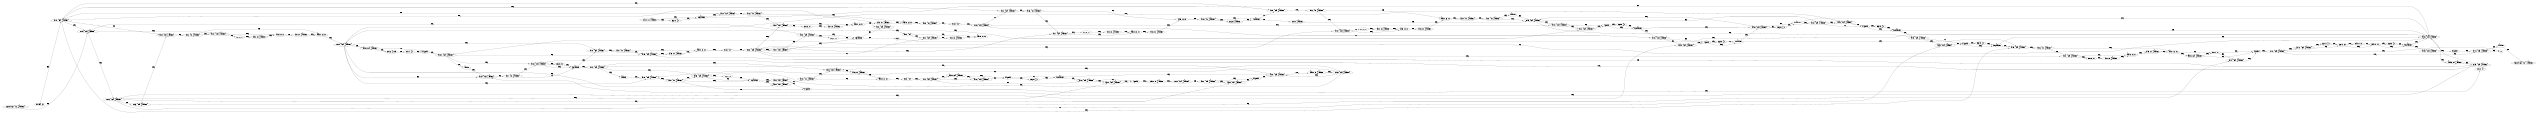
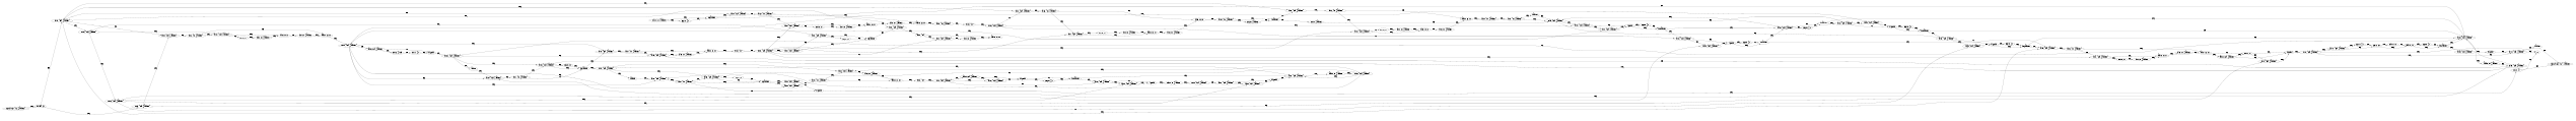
  digraph {
    rankdir=LR
    n1 [label="stp x29 , x30 , [ sp , #- address ]!"]
    n2 [label="mov x29 , sp"]
    n3 [label="str x0 , [ x29 , # address ]"]
    n4 [label="str x1 , [ x29 , # address ]"]
    n5 [label="ldr x0 , [ x29 , # address ]"]
    n6 [label="ldr x0 , [ x29 , # address ]"]
    n7 [label="ldr x0 , [ x29 , # address ]"]
    n8 [label="ldr x0 , [ x29 , # address ]"]
    n9 [label="ldr x0 , [ x29 , # address ]"]
    n10 [label="ldr x0 , [ x29 , # address ]"]
    n11 [label="str x2 , [ x29 , # address ]"]
    n12 [label="ldr x1 , [ x29 , # address ]"]
    n13 [label="ldr x0 , [ x29 , # address ]"]
    n14 [label="ldr x2 , [ x0 , # address ]"]
    n15 [label="ldr x1 , [ x0 ]"]
    n16 [label="ldr x2 , [ x0 , # address ]"]
    n17 [label="ldr x2 , [ x0 , # address ]"]
    n18 [label="ldr x2 , [ x0 , # address ]"]
    n19 [label="ldr x2 , [ x0 , # address ]"]
    n20 [label="str x3 , [ x29 , # address ]"]
    n21 [label="ldr x0 , [ x29 , # address ]"]
    n22 [label="ldr x0 , [ x29 , # address ]"]
    n23 [label="ldr x0 , [ x29 , # address ]"]
    n24 [label="ldr x0 , [ x29 , # address ]"]
    n25 [label="mov x0 , x1"]
    n26 [label="add x0 , x0 , x1"]
    n27 [label="b.eq address"]
    n28 [label="cmp x1 , x0"]
    n29 [label="ldr x1 , [ x29 , # address ]"]
    n30 [label="bl symbol"]
    n31 [label="bl symbol"]
    n32 [label="bl symbol"]
    n33 [label="bl symbol"]
    n34 [label="bl symbol"]
    n35 [label="add x0 , x2 , x0"]
    n36 [label="str x0 , [ x29 , # address ]"]
    n37 [label="lsl x0 , x0 , # address"]
    n38 [label="lsl x0 , x0 , # address"]
    n39 [label="add x0 , x29 , # address"]
    n40 [label="ldr x0 , [ x29 , # address ]"]
    n41 [label="ldr x0 , [ x29 , # address ]"]
    n42 [label="ldr x0 , [ x29 , # address ]"]
    n43 [label="ldr x0 , [ x29 , # address ]"]
    n44 [label="ldr x0 , [ x29 , # address ]"]
    n45 [label="ldr x0 , [ x29 , # address ]"]
    n46 [label="mov x2 , # uxtb"]
    n47 [label="bl symbol"]
    n48 [label="ldr x1 , [ x0 , # address ]"]
    n49 [label="ldr x1 , [ x0 , # address ]"]
    n50 [label="ldr x1 , [ x0 , # address ]"]
    n51 [label="ldr x1 , [ x0 , # address ]"]
    n52 [label="bl symbol"]
    n53 [label="bl symbol"]
    n54 [label="mov w1 , # 0"]
    n55 [label="str xzr , [ x29 , # address ]"]
    n56 [label="b address"]
    n57 [label="ldr x0 , [ x29 , # address ]"]
    n58 [label="ldr x0 , [ x29 , # address ]"]
    n59 [label="ldr x0 , [ x29 , # address ]"]
    n60 [label="b.gt address"]
    n61 [label="cmp x1 , x0"]
    n62 [label="lsl x0 , x0 , # address"]
    n63 [label="add x0 , x0 , # address"]
    n64 [label="str xzr , [ x29 , # address ]"]
    n65 [label="b address"]
    n66 [label="ldr x0 , [ x29 , # address ]"]
    n67 [label="ldr x0 , [ x29 , # address ]"]
    n68 [label="ldr x0 , [ x29 , # address ]"]
    n69 [label="add x0 , x1 , x0"]
    n70 [label="b.gt address"]
    n71 [label="cmp x1 , x0"]
    n72 [label="lsl x0 , x0 , # address"]
    n73 [label="add x0 , x0 , # address"]
    n74 [label="ldr x0 , [ x0 ]"]
    n75 [label="str x0 , [ x29 , # address ]"]
    n76 [label="ldr x1 , [ x29 , # address ]"]
    n77 [label="ldr x0 , [ x29 , # address ]"]
    n78 [label="ldr x1 , [ x29 , # address ]"]
    n79 [label="ldr x1 , [ x29 , # address ]"]
    n80 [label="ldr x1 , [ x29 , # address ]"]
    n81 [label="ldr x1 , [ x29 , # address ]"]
    n82 [label="lsl x0 , x0 , # address"]
    n83 [label="mov x0 , x1"]
    n84 [label="add x0 , x0 , x1"]
    n85 [label="mov x0 , x1"]
    n86 [label="add x0 , x0 , x1"]
    n87 [label="mov x0 , x1"]
    n88 [label="add x0 , x0 , x1"]
    n89 [label="mov x0 , x1"]
    n90 [label="add x0 , x0 , x1"]
-   n91 [label=nop]
    n92 [label="add x0 , x1 , x0"]
    n93 [label="bl symbol"]
    n94 [label="str x0 , [ x29 , # address ]"]
    n95 [label="and w0 , w0 , # address"]
    n96 [label="cmp w0 , # 0"]
    n97 [label="b.eq address"]
    n98 [label="add x0 , x2 , x0"]
    n99 [label="ldr x0 , [ x29 , # address ]"]
    n100 [label="mov w0 , # 4"]
    n101 [label="add x0 , x1 , x0"]
    n102 [label="ldr x0 , [ x0 , # address ]"]
    n103 [label="lsl x0 , x0 , # address"]
    n104 [label="lsl x0 , x0 , # address"]
    n105 [label="ldr x0 , [ x0 ]"]
    n106 [label="str x0 , [ x29 , # address ]"]
    n107 [label="ldr x1 , [ x29 , # address ]"]
    n108 [label="ldr x1 , [ x29 , # address ]"]
    n109 [label="add x0 , x2 , x0"]
    n110 [label="ldr x0 , [ x0 , # address ]"]
    n111 [label="lsl x0 , x0 , # address"]
    n112 [label="lsl x0 , x0 , # address"]
    n113 [label="cmp x0 , # address"]
    n114 [label="b.le address"]
    n115 [label="mov x0 , # address"]
    n116 [label="str x0 , [ x29 , # address ]"]
    n117 [label="ldr x0 , [ x29 , # address ]"]
    n118 [label="ldr x1 , [ x29 , # address ]"]
    n119 [label="ldr x1 , [ x29 , # address ]"]
    n120 [label="add x0 , x2 , x0"]
    n121 [label="ldr x0 , [ x0 ]"]
    n122 [label="str x0 , [ x29 , # address ]"]
    n123 [label="add x0 , x29 , # address"]
    n124 [label="ldr x1 , [ x29 , # address ]"]
    n125 [label="ldr x1 , [ x29 , # address ]"]
    n126 [label="bl symbol"]
    n127 [label="cmp x0 , # 0"]
    n128 [label="b.ne address"]
    n129 [label="str x0 , [ x29 , # address ]"]
    n130 [label="sub x0 , x7 , # address"]
    n131 [label="ldp x29 , x30 , [ sp ] , # address"]
    n132 [label=ret]
    n133 [label="cmp x0 , # 0"]
    n134 [label="b.le address"]
    n135 [label="ldr x0 , [ x0 , # address ]"]
    n136 [label="lsl x0 , x0 , # address"]
    n137 [label="lsl x0 , x0 , # address"]
    n138 [label="ldr x0 , [ x0 , # address ]"]
    n139 [label="b address"]
    n140 [label="str x0 , [ x29 , # address ]"]
    n141 [label="ldr x1 , [ x29 , # address ]"]
    n142 [label="cmp x0 , # 0"]
    n143 [label="b.ne address"]
    n144 [label="cmp x0 , # 0"]
    n145 [label="b.ne address"]
    n146 [label="add x1 , x2 , x0"]
    n147 [label="cmp x0 , # 0"]
    n148 [label="b.ne address"]
    n149 [label="cmp x0 , # 0"]
    n150 [label="b.eq address"]
    n151 [label="add x0 , x29 , # address"]
    n152 [label="mov x2 , x1"]
    n153 [label="lsl x0 , x0 , # address"]
    n154 [label="lsl x0 , x0 , # address"]
    n155 [label="str w0 , [ x29 , # address ]"]
    n156 [label="ldr w0 , [ x29 , # address ]"]
    n157 [label="ldr w0 , [ x29 , # address ]"]
    n158 [label="cmp w0 , # 0"]
    n159 [label="cset w0 , ne"]
    n160 [label="b address"]
    n161 [label="uxtb w0 , w0"]
    n162 [label="uxtb w0 , w0"]
    n163 [label="cmp x0 , # 0"]
    n164 [label="b.eq address"]
    n165 [label="ldr x0 , [ x29 , # address ]"]
    n166 [label="bl symbol"]
-   n1 -> n4 [label=CFG]
+   n1 -> n2 [label=CFG]
    n2 -> n3 [label=CFG]
    n3 -> n4 [label=CFG]
    n3 -> n5 [label=DFG]
    n3 -> n6 [label=DFG]
    n3 -> n7 [label=DFG]
    n3 -> n8 [label=DFG]
    n3 -> n9 [label=DFG]
    n3 -> n10 [label=DFG]
    n4 -> n11 [label=CFG]
    n4 -> n12 [label=DFG]
    n4 -> n13 [label=DFG]
    n5 -> n14 [label=DFG]
    n6 -> n15 [label=DFG]
    n7 -> n16 [label=DFG]
    n8 -> n17 [label=DFG]
    n9 -> n18 [label=DFG]
    n10 -> n19 [label=DFG]
-   n11 -> n20 [label=CFG]
+   n2 -> n20 [label=CFG]
    n11 -> n21 [label=DFG]
    n11 -> n22 [label=DFG]
    n11 -> n23 [label=DFG]
    n11 -> n24 [label=DFG]
    n12 -> n25 [label=DFG]
    n12 -> n26 [label=DFG]
    n13 -> n27 [label=DFG]
    n13 -> n28 [label=CFG]
    n14 -> n12 [label=CFG]
    n14 -> n35 [label=DFG]
    n15 -> n77 [label=CFG]
    n15 -> n92 [label=DFG]
    n16 -> n78 [label=CFG]
    n16 -> n98 [label=DFG]
    n17 -> n79 [label=CFG]
    n17 -> n109 [label=DFG]
    n18 -> n80 [label=CFG]
    n18 -> n120 [label=DFG]
    n19 -> n81 [label=CFG]
    n19 -> n146 [label=DFG]
    n20 -> n5 [label=CFG]
    n20 -> n29 [label=DFG]
    n21 -> n30 [label=DFG]
    n22 -> n31 [label=DFG]
    n23 -> n32 [label=DFG]
    n24 -> n33 [label=DFG]
    n25 -> n37 [label=DFG]
    n26 -> n38 [label=DFG]
    n27 -> n6 [label=CFG]
-   n27 -> n91 [label=CFG]
    n28 -> n27 [label=CFG]
    n29 -> n34 [label=DFG]
    n30 -> n130 [label=DFG]
    n31 -> n68 [label=CFG]
    n32 -> n144 [label=CFG]
    n32 -> n145 [label=DFG]
    n33 -> n149 [label=CFG]
    n33 -> n150 [label=DFG]
    n34 -> n155 [label=DFG]
    n35 -> n36 [label=DFG]
    n36 -> n39 [label=CFG]
    n36 -> n40 [label=DFG]
    n36 -> n41 [label=DFG]
    n36 -> n42 [label=DFG]
    n36 -> n43 [label=DFG]
    n36 -> n44 [label=DFG]
    n36 -> n45 [label=DFG]
    n37 -> n26 [label=DFG]
    n38 -> n35 [label=DFG]
    n39 -> n46 [label=CFG]
    n39 -> n47 [label=DFG]
    n40 -> n48 [label=DFG]
    n41 -> n49 [label=DFG]
    n42 -> n50 [label=DFG]
    n43 -> n51 [label=DFG]
    n44 -> n52 [label=DFG]
    n45 -> n53 [label=DFG]
    n46 -> n54 [label=CFG]
    n47 -> n55 [label=CFG]
    n48 -> n57 [label=CFG]
    n48 -> n60 [label=DFG]
    n49 -> n58 [label=CFG]
    n49 -> n69 [label=DFG]
    n50 -> n66 [label=CFG]
    n50 -> n70 [label=DFG]
    n50 -> n93 [label=DFG]
    n51 -> n67 [label=CFG]
    n51 -> n101 [label=DFG]
    n52 -> n147 [label=CFG]
    n52 -> n148 [label=DFG]
    n53 -> n142 [label=CFG]
    n53 -> n143 [label=DFG]
    n54 -> n47 [label=CFG]
    n55 -> n56 [label=CFG]
    n55 -> n57 [label=DFG]
    n55 -> n58 [label=DFG]
    n55 -> n59 [label=DFG]
    n56 -> n40 [label=CFG]
    n57 -> n60 [label=DFG]
    n57 -> n61 [label=CFG]
    n58 -> n62 [label=DFG]
    n59 -> n63 [label=DFG]
    n60 -> n41 [label=CFG]
    n60 -> n64 [label=CFG]
    n61 -> n60 [label=CFG]
    n62 -> n69 [label=DFG]
    n63 -> n94 [label=DFG]
    n64 -> n65 [label=CFG]
    n64 -> n66 [label=DFG]
    n64 -> n67 [label=DFG]
    n64 -> n68 [label=DFG]
    n65 -> n42 [label=CFG]
    n66 -> n70 [label=DFG]
    n66 -> n71 [label=CFG]
    n67 -> n72 [label=DFG]
    n68 -> n73 [label=DFG]
    n69 -> n74 [label=DFG]
    n70 -> n43 [label=CFG]
    n70 -> n99 [label=CFG]
    n71 -> n70 [label=CFG]
    n72 -> n101 [label=DFG]
    n73 -> n129 [label=DFG]
    n74 -> n75 [label=DFG]
    n75 -> n76 [label=DFG]
    n75 -> n77 [label=DFG]
    n75 -> n78 [label=DFG]
    n75 -> n79 [label=DFG]
    n75 -> n80 [label=DFG]
    n75 -> n81 [label=DFG]
    n76 -> n13 [label=CFG]
    n76 -> n27 [label=DFG]
    n77 -> n82 [label=DFG]
    n78 -> n83 [label=DFG]
    n78 -> n84 [label=DFG]
    n79 -> n85 [label=DFG]
    n79 -> n86 [label=DFG]
    n80 -> n87 [label=DFG]
    n80 -> n88 [label=DFG]
    n81 -> n89 [label=DFG]
    n81 -> n90 [label=DFG]
    n82 -> n92 [label=DFG]
    n83 -> n103 [label=DFG]
    n84 -> n104 [label=DFG]
    n85 -> n111 [label=DFG]
    n86 -> n112 [label=DFG]
    n87 -> n136 [label=DFG]
    n88 -> n137 [label=DFG]
    n89 -> n153 [label=DFG]
    n90 -> n154 [label=DFG]
-   n91 -> n59 [label=CFG]
    n93 -> n100 [label=CFG]
    n94 -> n40 [label=CFG]
    n94 -> n57 [label=DFG]
    n94 -> n58 [label=DFG]
    n94 -> n59 [label=DFG]
    n95 -> n96 [label=CFG]
    n95 -> n97 [label=DFG]
    n96 -> n97 [label=CFG]
    n97 -> n7 [label=CFG]
    n97 -> n59 [label=CFG]
    n98 -> n102 [label=DFG]
    n99 -> n93 [label=DFG]
+   n100 -> n131 [label=CFG]
+   n100 -> n132 [label=DFG]
    n101 -> n121 [label=DFG]
    n102 -> n105 [label=DFG]
    n103 -> n84 [label=DFG]
    n104 -> n98 [label=DFG]
    n105 -> n106 [label=DFG]
    n106 -> n8 [label=CFG]
    n106 -> n107 [label=DFG]
    n106 -> n108 [label=DFG]
    n107 -> n23 [label=CFG]
    n107 -> n32 [label=DFG]
    n108 -> n44 [label=CFG]
    n108 -> n52 [label=DFG]
    n109 -> n110 [label=DFG]
    n110 -> n113 [label=CFG]
    n110 -> n114 [label=DFG]
    n111 -> n86 [label=DFG]
    n112 -> n109 [label=DFG]
    n113 -> n114 [label=CFG]
    n114 -> n9 [label=CFG]
    n114 -> n115 [label=CFG]
    n115 -> n116 [label=DFG]
    n116 -> n108 [label=CFG]
    n116 -> n117 [label=DFG]
    n116 -> n118 [label=DFG]
    n116 -> n119 [label=DFG]
    n117 -> n133 [label=CFG]
    n117 -> n134 [label=DFG]
    n118 -> n45 [label=CFG]
    n118 -> n53 [label=DFG]
    n119 -> n24 [label=CFG]
    n119 -> n33 [label=DFG]
    n120 -> n135 [label=DFG]
    n121 -> n122 [label=DFG]
    n122 -> n123 [label=CFG]
    n122 -> n124 [label=DFG]
    n122 -> n125 [label=DFG]
    n123 -> n124 [label=CFG]
    n123 -> n126 [label=DFG]
    n124 -> n126 [label=DFG]
    n125 -> n21 [label=CFG]
    n125 -> n30 [label=DFG]
    n126 -> n127 [label=CFG]
    n126 -> n128 [label=DFG]
    n127 -> n128 [label=CFG]
    n128 -> n68 [label=CFG]
    n128 -> n125 [label=CFG]
    n129 -> n42 [label=CFG]
    n129 -> n66 [label=DFG]
    n129 -> n67 [label=DFG]
    n129 -> n68 [label=DFG]
    n130 -> n140 [label=DFG]
    n133 -> n134 [label=CFG]
    n134 -> n59 [label=CFG]
    n134 -> n118 [label=CFG]
    n135 -> n138 [label=DFG]
    n136 -> n88 [label=DFG]
    n137 -> n120 [label=DFG]
    n138 -> n116 [label=DFG]
    n138 -> n139 [label=CFG]
    n139 -> n116 [label=CFG]
    n140 -> n141 [label=DFG]
    n141 -> n22 [label=CFG]
    n141 -> n31 [label=DFG]
    n142 -> n143 [label=CFG]
    n143 -> n59 [label=CFG]
    n143 -> n119 [label=CFG]
    n144 -> n145 [label=CFG]
    n145 -> n10 [label=CFG]
    n145 -> n117 [label=CFG]
    n146 -> n151 [label=CFG]
    n146 -> n152 [label=CFG]
    n147 -> n148 [label=CFG]
    n148 -> n107 [label=CFG]
    n148 -> n117 [label=CFG]
    n149 -> n150 [label=CFG]
    n150 -> n10 [label=CFG]
    n150 -> n59 [label=CFG]
    n151 -> n34 [label=DFG]
    n151 -> n152 [label=CFG]
    n152 -> n29 [label=CFG]
    n152 -> n34 [label=DFG]
    n153 -> n90 [label=DFG]
    n154 -> n146 [label=DFG]
    n155 -> n132 [label=CFG]
    n155 -> n156 [label=DFG]
    n155 -> n157 [label=DFG]
    n156 -> n158 [label=CFG]
    n156 -> n159 [label=DFG]
    n157 -> n132 [label=DFG]
    n157 -> n160 [label=CFG]
    n158 -> n159 [label=CFG]
    n159 -> n161 [label=DFG]
    n159 -> n162 [label=DFG]
    n160 -> n131 [label=CFG]
    n161 -> n162 [label=DFG]
    n162 -> n163 [label=CFG]
    n162 -> n164 [label=DFG]
    n163 -> n164 [label=CFG]
    n164 -> n59 [label=CFG]
    n164 -> n165 [label=CFG]
    n165 -> n166 [label=DFG]
    n166 -> n157 [label=CFG]
  }
